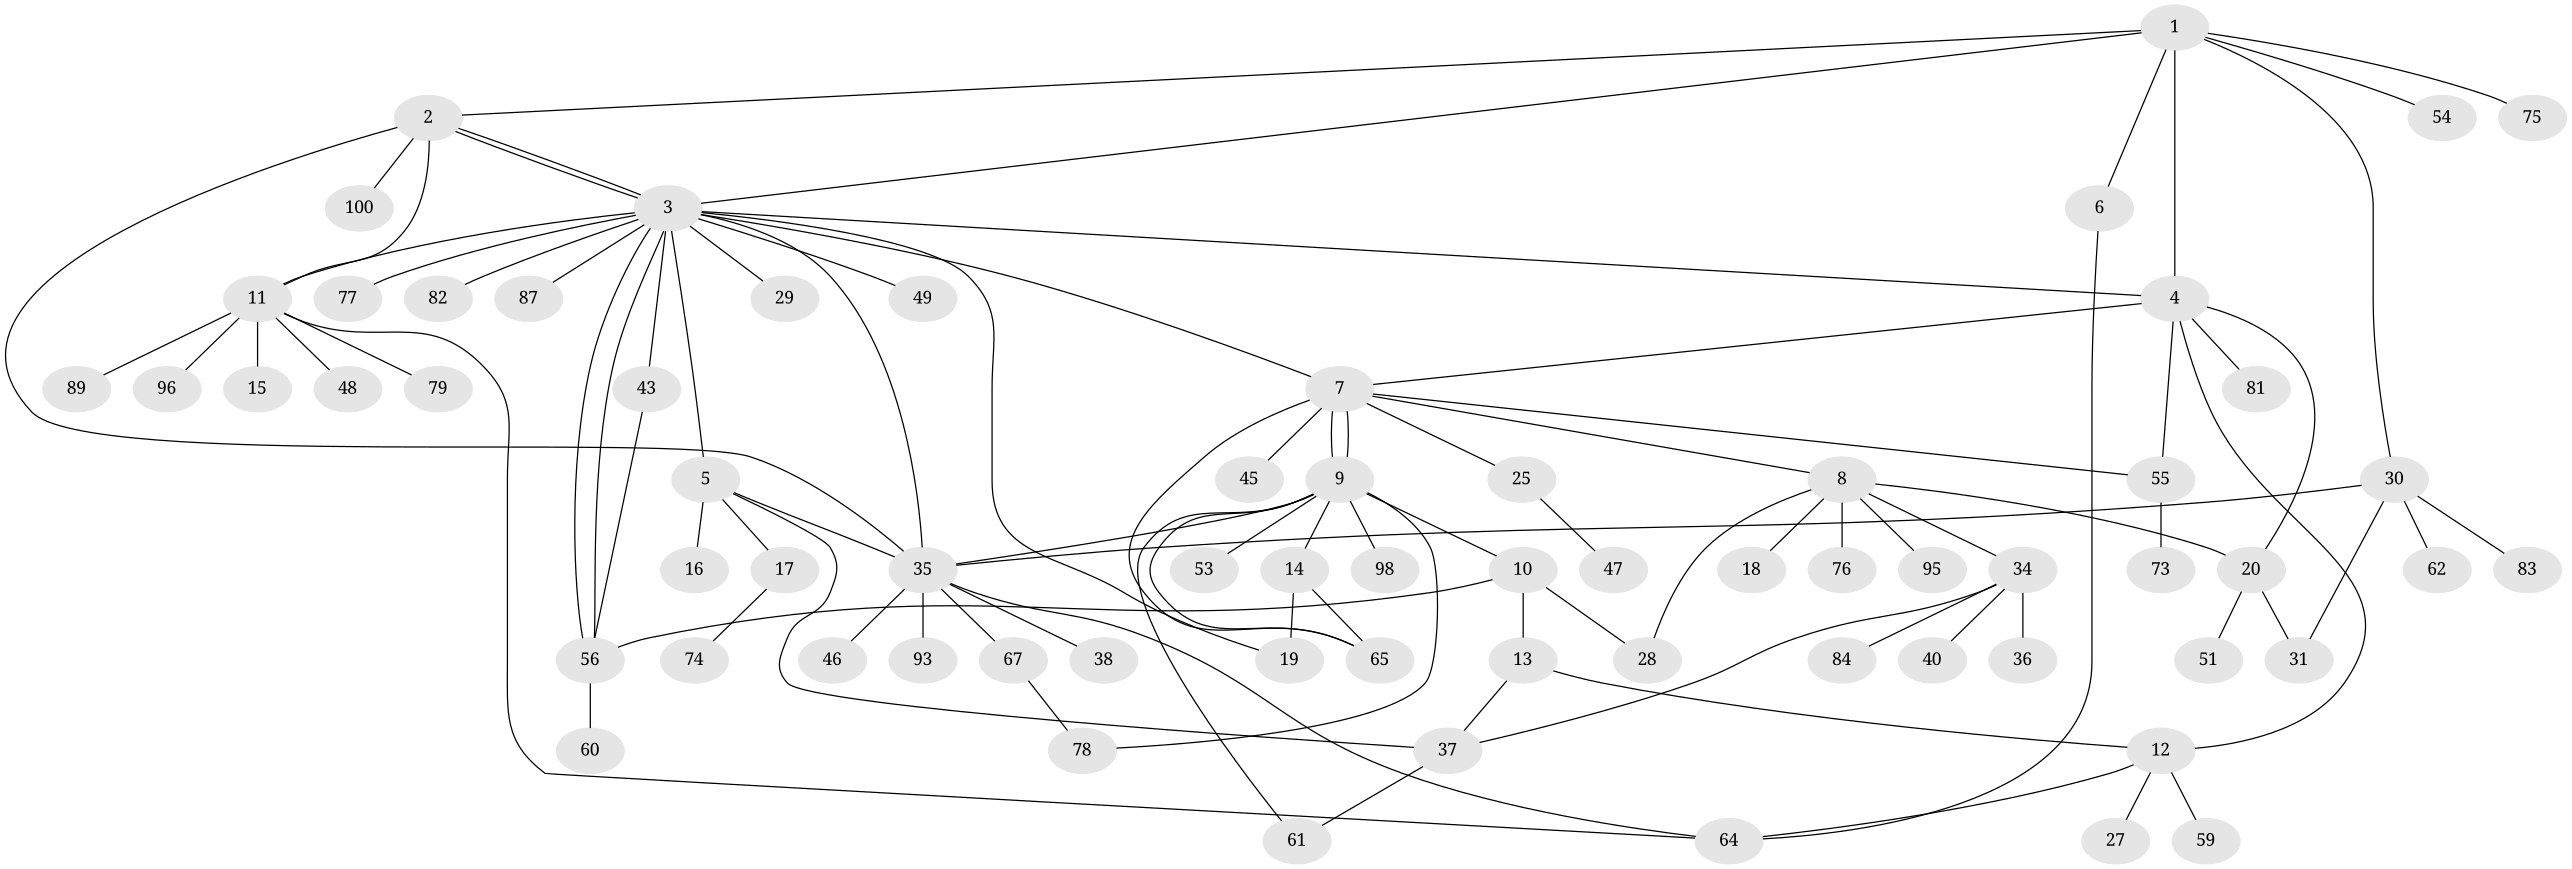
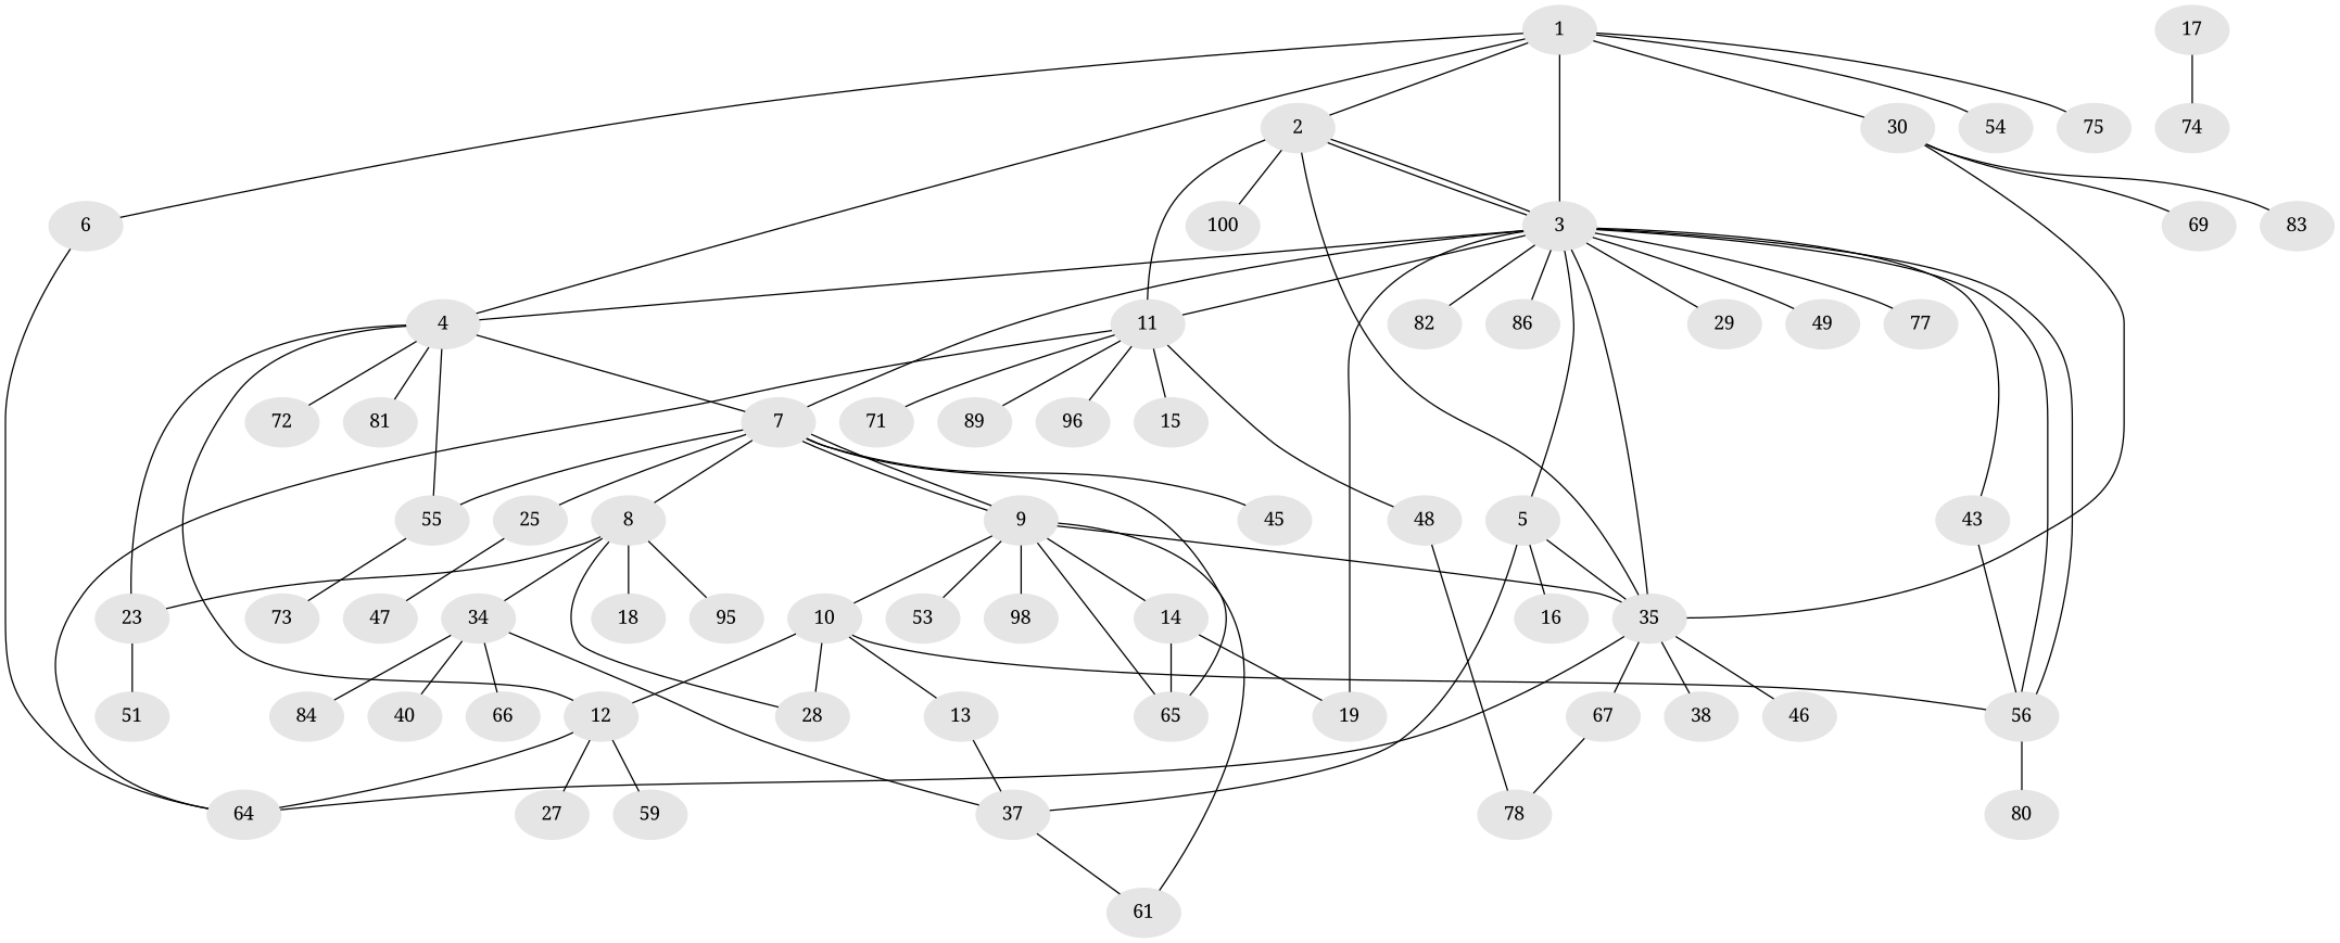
  graph {
    fontname="Noto Serif"
    node [color=gray90 fontname="Noto Serif" style=filled]
    edge [fontname="Noto Serif"]
    1 [super="+58"]
    2 [super="+33"]
    3 [super="+28"]
    4 [super="+26"]
    6 [super="+68"]
    30 [super="+80"]
    54
    75
    11 [super="+32"]
    35 [super="+41"]
    100
    5 [super="+50"]
    7 [super="+21"]
    19
    29
    43
    49
    56 [super="+91"]
    77 [super="+90"]
    82
-   87
+   87 [label=86]
    12 [super="+52"]
-   20 [super="+36"]
+   20 [super="+36" label=23]
    55
+   72
    81
    64
-   31 [super="+39"]
-   62
+   62 [label=69]
    83
    15 [super="+70"]
    48
-   79
+   79 [label=71]
    89
    96
    38
    46
    67 [super="+71"]
-   93
    16
    17 [super="+57"]
    37 [super="+97"]
    8 [super="+22"]
    9
    25
    45
    65
-   60
+   60 [label=80]
    27
    59
    51 [super="+99"]
    73
    74
    61 [super="+92"]
    18
    n56 [label=28 super="+24"]
    34 [super="+44"]
-   76
    95
    10 [super="+86"]
    14 [super="+88"]
    53 [super="+69"]
    78
    98
    47
    40
-   66 [label=36]
+   66
    84
    13 [super="+94"]
    1 -- 2
    1 -- 3
    1 -- 4
    1 -- 6
    1 -- 30
    1 -- 54
    1 -- 75
    2 -- 3
    2 -- 3
    2 -- 11 [weight=2]
    2 -- 35
    2 -- 100
    3 -- 4
    3 -- 11
    3 -- 35
    3 -- 5
    3 -- 7
    3 -- 19
    3 -- 29
    3 -- 43
    3 -- 49
    3 -- 56
    3 -- 56
    3 -- 77
    3 -- 82
    3 -- 87
    4 -- 7
    4 -- 12
    4 -- 20
    4 -- 55
+   4 -- 72
    4 -- 81
    6 -- 64
    30 -- 35
-   30 -- 31
    30 -- 62
    30 -- 83
    11 -- 64
    11 -- 15
    11 -- 48
    11 -- 79
    11 -- 89
    11 -- 96
    35 -- 64
    35 -- 38
    35 -- 46
    35 -- 67
-   35 -- 93
    5 -- 35
    5 -- 16
-   5 -- 17
    5 -- 37
    7 -- 55
    7 -- 8
    7 -- 9
    7 -- 9
    7 -- 25
    7 -- 45
    7 -- 65
    43 -- 56
    56 -- 60
    12 -- 64
    12 -- 27
    12 -- 59
-   20 -- 31
    20 -- 51
    55 -- 73
    67 -- 78
    17 -- 74
    37 -- 61
    8 -- 20
    8 -- 18
    8 -- n56
    8 -- 34
-   8 -- 76
    8 -- 95
    9 -- 35
    9 -- 65
    9 -- 61
    9 -- 10
    9 -- 14
    9 -- 53
-   9 -- 78
+   48 -- 78
    9 -- 98
    25 -- 47
    34 -- 37
    34 -- 40
    34 -- 66
    34 -- 84
    10 -- 56
-   13 -- 12
+   10 -- 12
    10 -- n56
    10 -- 13
    14 -- 19
    14 -- 65
    13 -- 37
  }
